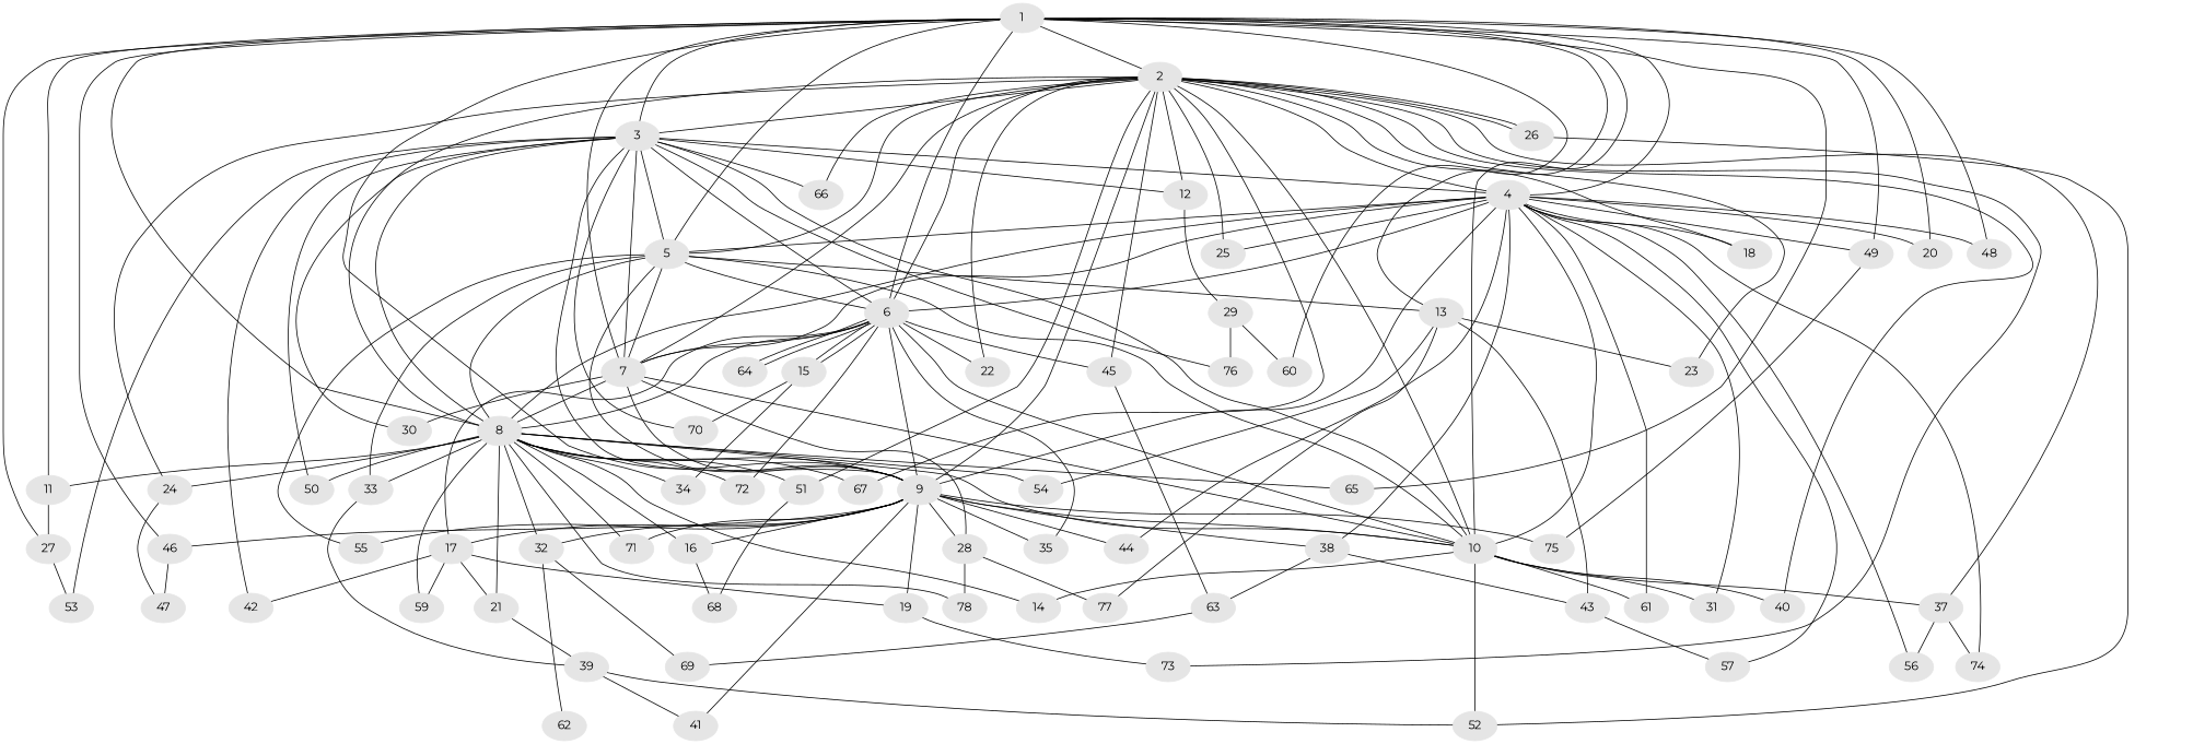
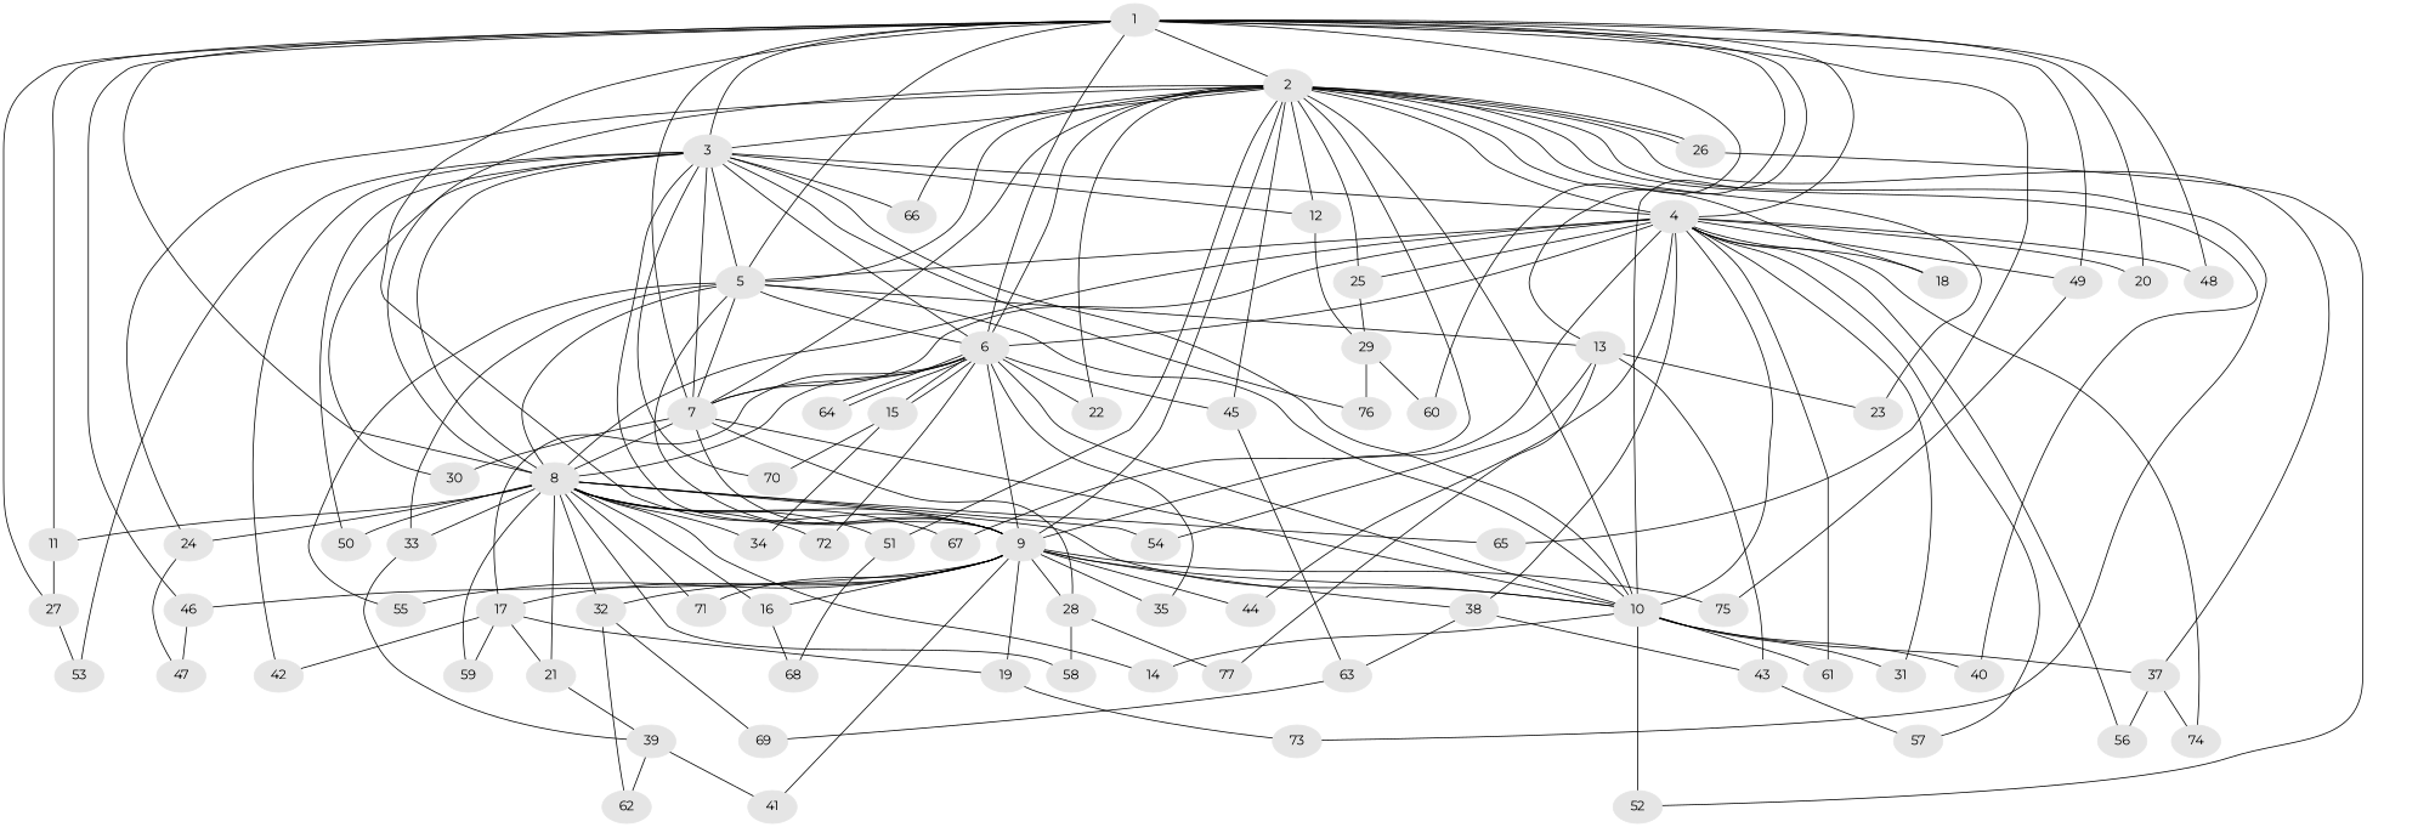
  graph {
    fontname=Montserrat
    node [color=gray90 fontname=Montserrat style=filled]
    edge [fontname=Montserrat]
    1
    2
    3
    4
    5
    6
    7
    8
    9
    10
    11
    13
    20
    27
    46
    48
    49
    60
    65
    12
    18
    22
    23
    24
    25
    26
    37
    40
    45
    51
    66
    67
    73
    30
    42
    50
    53
    70
    76
    31
    38
    44
    56
    57
    61
    74
    33
    55
    15
    17
    35
    64
    72
    28
    14
    16
    21
    32
    34
    54
-   58 [label=78]
+   58
    59
    71
    19
    41
    75
    52
    43
    77
    47
    29
    63
    68
    39
    62
    69
    1 -- 2
    1 -- 3
    1 -- 4
    1 -- 5
    1 -- 6
    1 -- 7
    1 -- 8
    1 -- 9
    1 -- 10
    1 -- 11
    1 -- 13
    1 -- 20
    1 -- 27
    1 -- 46
    1 -- 48
    1 -- 49
    1 -- 60
    1 -- 65
    2 -- 3
    2 -- 4
    2 -- 5
    2 -- 6
    2 -- 7
    2 -- 8
    2 -- 9
    2 -- 10
    2 -- 12
    2 -- 18
    2 -- 22
    2 -- 23
    2 -- 24
    2 -- 25
    2 -- 26
    2 -- 26
    2 -- 37
    2 -- 40
    2 -- 45
    2 -- 51
    2 -- 66
    2 -- 67
    2 -- 73
    3 -- 4
    3 -- 5
    3 -- 6
    3 -- 7
    3 -- 8
    3 -- 9
    3 -- 10
    3 -- 12
    3 -- 66
    3 -- 30
    3 -- 42
    3 -- 50
    3 -- 53
    3 -- 70
    3 -- 76
    4 -- 5
    4 -- 6
    4 -- 7
    4 -- 8
    4 -- 9
    4 -- 10
    4 -- 20
    4 -- 48
    4 -- 49
    4 -- 18
    4 -- 25
    4 -- 31
    4 -- 38
    4 -- 44
    4 -- 56
    4 -- 57
    4 -- 61
    4 -- 74
    5 -- 6
    5 -- 7
    5 -- 8
    5 -- 9
    5 -- 10
    5 -- 13
    5 -- 33
    5 -- 55
    6 -- 7
    6 -- 8
    6 -- 9
    6 -- 10
    6 -- 22
    6 -- 45
    6 -- 15
    6 -- 15
    6 -- 17
    6 -- 35
    6 -- 64
    6 -- 64
    6 -- 72
    7 -- 8
    7 -- 9
    7 -- 10
    7 -- 30
    7 -- 28
    8 -- 9
    8 -- 10
    8 -- 11
    8 -- 65
    8 -- 24
    8 -- 51
    8 -- 67
    8 -- 50
    8 -- 33
    8 -- 72
    8 -- 14
    8 -- 16
    8 -- 21
    8 -- 32
    8 -- 34
    8 -- 54
    8 -- 58
    8 -- 59
    8 -- 71
    9 -- 10
    9 -- 46
    9 -- 38
    9 -- 44
    9 -- 55
    9 -- 17
    9 -- 35
    9 -- 28
    9 -- 16
    9 -- 32
    9 -- 71
    9 -- 19
    9 -- 41
    9 -- 75
    10 -- 37
    10 -- 40
    10 -- 31
    10 -- 61
    10 -- 14
    10 -- 52
    11 -- 27
    13 -- 23
    13 -- 54
    13 -- 43
    13 -- 77
    27 -- 53
    46 -- 47
    49 -- 75
    12 -- 29
    24 -- 47
+   25 -- 29
    26 -- 52
    37 -- 56
    37 -- 74
    45 -- 63
    51 -- 68
    38 -- 43
    38 -- 63
    33 -- 39
    15 -- 70
    15 -- 34
    17 -- 42
    17 -- 21
    17 -- 59
    17 -- 19
    28 -- 58
    28 -- 77
    16 -- 68
    21 -- 39
    32 -- 62
    32 -- 69
    19 -- 73
    43 -- 57
    29 -- 60
    29 -- 76
    63 -- 69
    39 -- 41
-   39 -- 52
+   39 -- 62
  }
